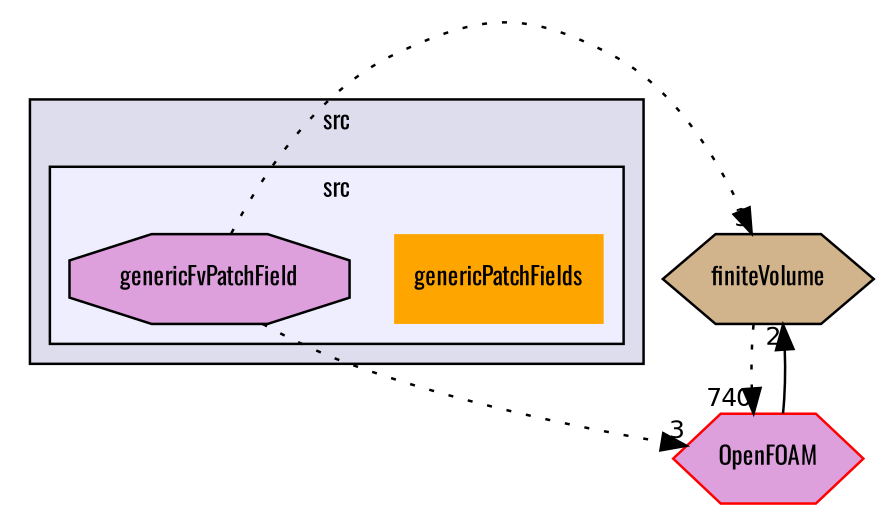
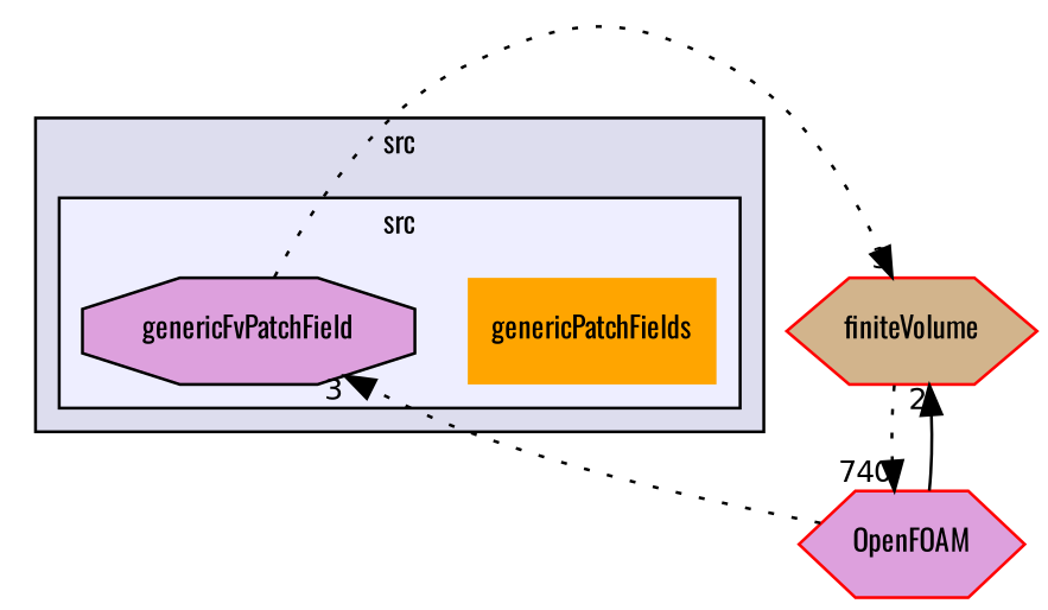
  digraph {
    compound=true
    fontname=Oswald
    node [fillcolor=plum fontname=Oswald fontsize=10 shape=hexagon style=filled color=red]
    edge [fontname=Oswald headlabel=3 labeldistance=1.5 labelfontname=Helvetica labelfontsize=10 style=dotted]
    n1 [fillcolor=orange label=genericPatchFields shape=plaintext color=""]
    n2 [color=black label=genericFvPatchField shape=octagon]
-   n3 [color=black fillcolor=tan label=finiteVolume]
+   n3 [fillcolor=tan label=finiteVolume]
    n4 [label=OpenFOAM]
    subgraph cluster_1 {
      bgcolor="#ddddee"
      fontsize=10
      label=src
      pencolor=black
      subgraph cluster_2 {
        bgcolor="#eeeeff"
        fontsize=10
        label=src
        pencolor=black
        n1
        n2
      }
    }
    n2 -> n3
-   n2 -> n4
+   n4 -> n2
    n3 -> n4 [headlabel=740]
    n4 -> n3 [headlabel=2 style=solid]
  }
